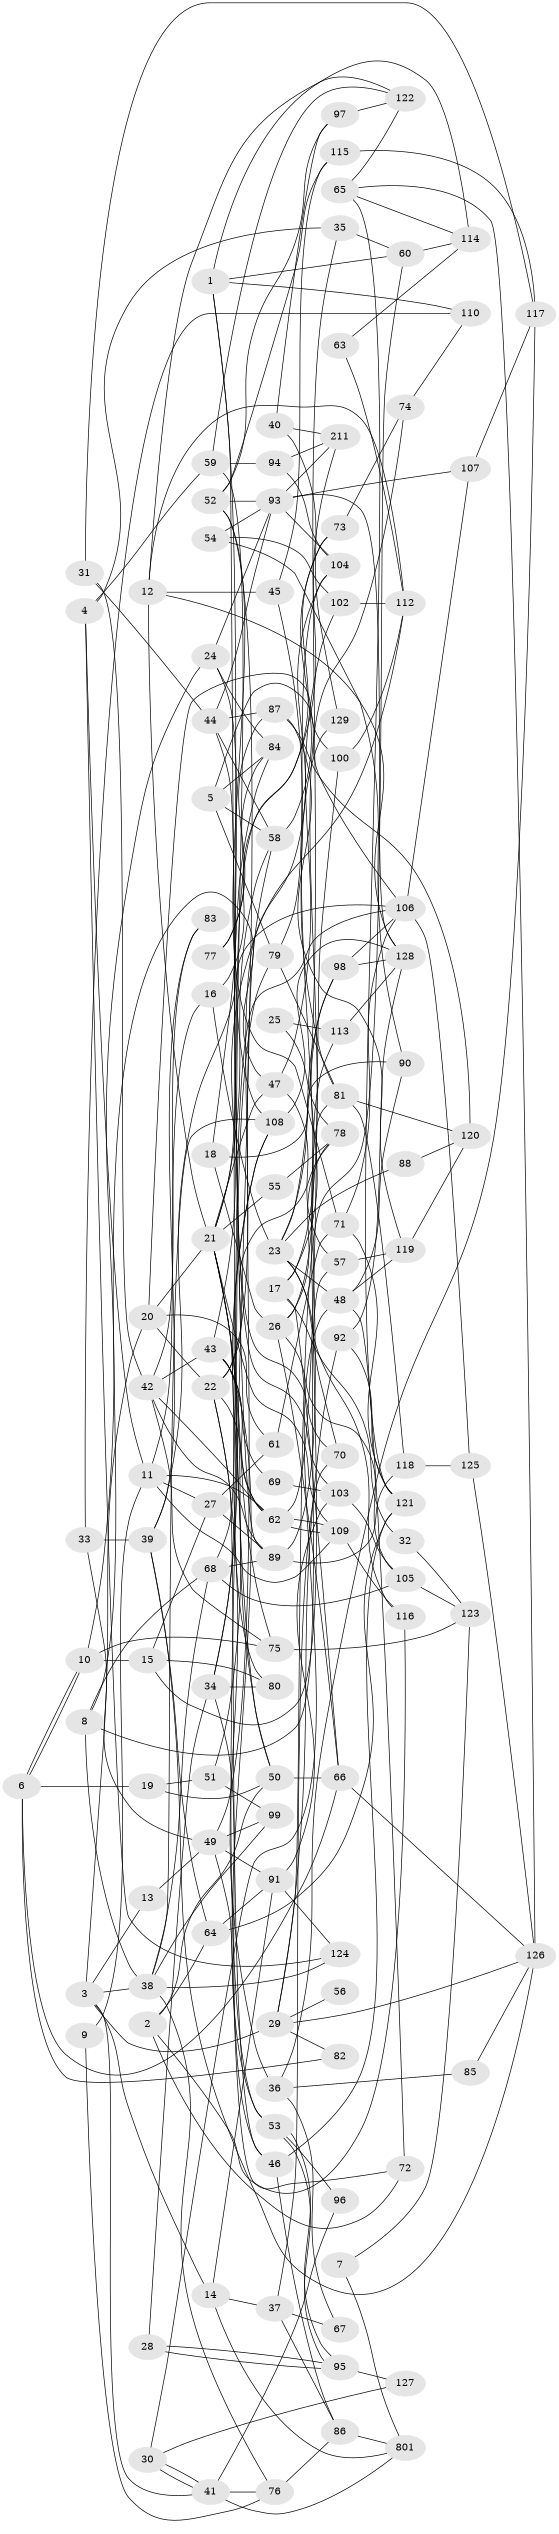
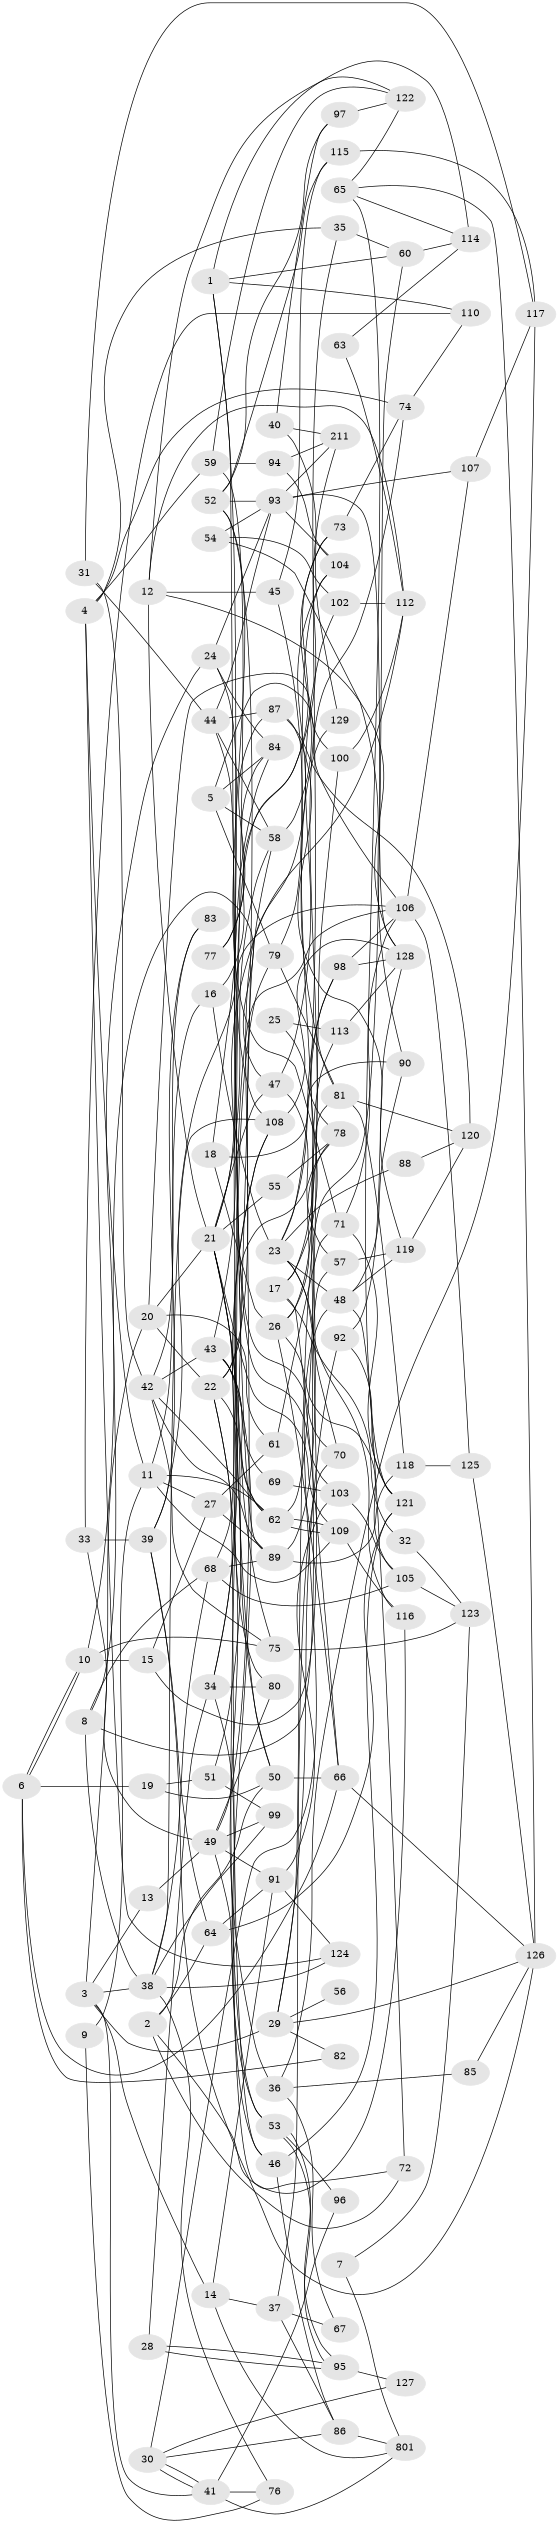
  graph {
    rankdir=LR
    node [color=gray90 style=filled]
    1
    50
    60
    89
    110
    114
    66
    113
    118
    2
    64
    72
    116
    91
    121
    3
    13
    14
    20
    29
    38
    41
    49
    n24 [label=801]
    37
    21
    22
    61
    100
    82
    56
    92
    126
    124
    68
    76
    108
    99
    96
    4
    11
    35
    59
    74
    16
    27
    62
    109
    122
    70
    94
    5
    58
    79
    84
    106
    73
    81
    104
    107
    125
    6
    10
    19
    15
    24
    75
    51
    7
    123
    8
    47
    57
    102
    119
    105
    9
    86
    93
    23
    12
    45
    112
    128
    55
    80
    n87 [label=211]
    115
    67
    103
    120
    98
    48
    88
    17
    32
    18
    26
    90
    78
    129
    36
    46
    71
    117
    85
    25
    28
    34
    95
    127
    30
    31
    42
    44
    83
    43
    87
    33
    39
    40
    97
    53
    69
    52
    54
    63
    65
    77
    1 -- 50
    1 -- 60
    1 -- 89
    1 -- 110
    1 -- 114
    50 -- 66
    60 -- 114
    89 -- 113
    89 -- 118
    66 -- 126
    113 -- 128
    118 -- 125
    2 -- 50
    2 -- 64
    2 -- 72
    2 -- 116
    64 -- 91
    64 -- 121
    91 -- 124
    91 -- 103
    3 -- 13
    3 -- 14
    3 -- 20
    3 -- 29
    3 -- 38
    3 -- 41
    13 -- 49
    14 -- 91
    14 -- n24
    14 -- 37
    20 -- 21
    20 -- 22
    20 -- 61
    20 -- 100
    29 -- 60
    29 -- 82
    29 -- 56
    29 -- 92
    29 -- 126
    38 -- 124
    38 -- 68
    38 -- 76
    38 -- 108
    38 -- 99
    41 -- n24
    41 -- 76
    41 -- 96
    49 -- 72
    49 -- 91
    49 -- 99
    49 -- 58
-   15 -- 80
+   49 -- 80
    37 -- 70
    37 -- 86
    37 -- 67
    21 -- 50
    21 -- 109
    21 -- 58
    21 -- 75
    21 -- 47
    21 -- 55
    21 -- 80
    21 -- n87
    22 -- 62
    22 -- 104
    22 -- 78
    22 -- 36
    22 -- 46
    61 -- 71
    100 -- 112
    92 -- 121
    92 -- 128
    68 -- 89
    68 -- 106
    68 -- 105
-   76 -- 86
+   30 -- 86
    108 -- 128
    4 -- 124
    4 -- 11
    4 -- 35
    4 -- 59
+   4 -- 74
    11 -- 16
    11 -- 27
    11 -- 62
    11 -- 109
    35 -- 60
    59 -- 122
    59 -- 70
    59 -- 94
    74 -- 110
    16 -- 73
    16 -- 23
    27 -- 89
    27 -- 61
    62 -- 100
    62 -- 109
    62 -- 109
    109 -- 116
    94 -- 104
    94 -- n87
    5 -- 58
    5 -- 79
    5 -- 84
    5 -- 106
    58 -- 73
    79 -- 81
    79 -- 104
    106 -- 107
    106 -- 125
    73 -- 74
    81 -- 118
    81 -- 120
    107 -- 117
    125 -- 126
    6 -- 66
    6 -- 82
    6 -- 10
    6 -- 10
    6 -- 19
    10 -- 15
    10 -- 24
    10 -- 75
    19 -- 50
    19 -- 51
    15 -- 27
    15 -- 81
    24 -- 108
    24 -- 84
    24 -- 93
    75 -- 123
    51 -- 108
    51 -- 99
    7 -- n24
    7 -- 123
    8 -- 38
    8 -- 68
    8 -- 47
    8 -- 57
    47 -- 57
    47 -- 102
    57 -- 119
    102 -- 112
    119 -- 120
    105 -- 123
    9 -- 76
    9 -- 11
    86 -- n24
    93 -- 104
    93 -- 107
    93 -- 128
    93 -- n87
    23 -- 116
    23 -- 35
    23 -- 70
    23 -- 98
    23 -- 48
    23 -- 88
    12 -- 21
    12 -- 122
    12 -- 45
    12 -- 112
    12 -- 128
    45 -- 81
    45 -- 115
    55 -- 78
    115 -- 117
    103 -- 105
    98 -- 106
    98 -- 128
    48 -- 72
    48 -- 119
    48 -- 90
    88 -- 120
    17 -- 66
    17 -- 74
    17 -- 98
    17 -- 32
    32 -- 123
    18 -- 84
    18 -- 26
    18 -- 90
    26 -- 66
    26 -- 105
    26 -- 78
    26 -- 129
    36 -- 67
    36 -- 117
    36 -- 85
    46 -- 121
    46 -- 86
    71 -- 121
    71 -- 106
    85 -- 126
    25 -- 113
    25 -- 78
    28 -- 34
    28 -- 95
    28 -- 95
    34 -- 108
    34 -- 79
    34 -- 80
    34 -- 46
    95 -- 127
    30 -- 41
    30 -- 41
    30 -- 48
    30 -- 127
    31 -- 117
    31 -- 42
    31 -- 44
    42 -- 89
    42 -- 62
    42 -- 75
    42 -- 83
    42 -- 43
    44 -- 58
    44 -- 93
    44 -- 103
    44 -- 87
    43 -- 62
    43 -- 112
    43 -- 53
    43 -- 69
    87 -- 119
    87 -- 120
    33 -- 110
    33 -- 49
    33 -- 39
    39 -- 64
    39 -- 126
    39 -- 106
    39 -- 83
    40 -- n87
    40 -- 129
    40 -- 97
    97 -- 122
    53 -- 96
    53 -- 95
    53 -- 95
    69 -- 103
    52 -- 93
    52 -- 115
    52 -- 71
    52 -- 97
    52 -- 53
    54 -- 102
    54 -- 93
    54 -- 90
    63 -- 114
    63 -- 112
    65 -- 114
    65 -- 121
    65 -- 126
    65 -- 122
    77 -- 84
    77 -- 87
  }
